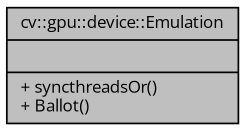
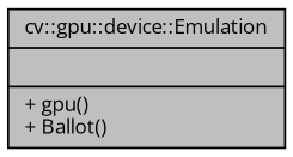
  digraph {
    fontname="Open Sans"
-   n1 [color=black fillcolor=grey75 fontcolor=black fontname="Open Sans" fontsize=10 height=0.2 label="{cv::gpu::device::Emulation\n||+ syncthreadsOr()\l+ Ballot()\l}" shape=record style=filled width=0.4]
+   n1 [color=black fillcolor=grey75 fontcolor=black fontname="Open Sans" fontsize=10 height=0.2 label="{cv::gpu::device::Emulation\n||+ gpu()\l+ Ballot()\l}" shape=record style=filled width=0.4]
  }
